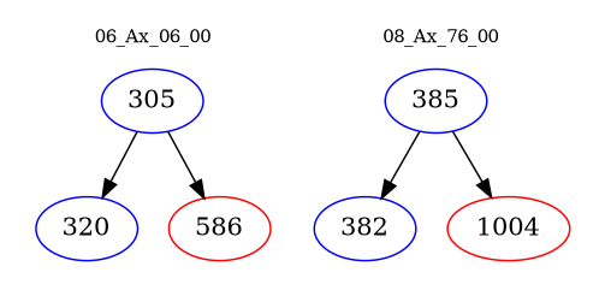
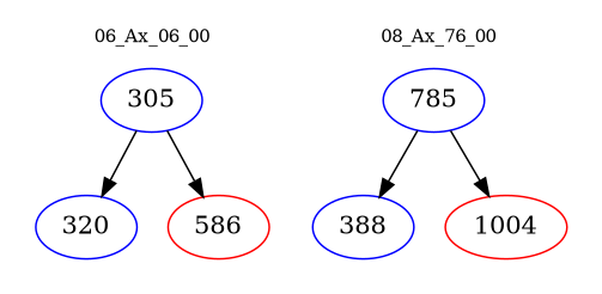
  digraph {
    node [color=blue]
    edge [color=black]
    n1 [label=305]
    n2 [label=320]
    n3 [color=red label=586]
-   n4 [label=385]
-   n5 [label=382]
+   n4 [label=785]
+   n5 [label=388]
    n6 [color=red label=1004]
    subgraph cluster_1 {
      color=white
      fontsize=10
      label="06_Ax_06_00"
      n1
      n2
      n3
    }
    subgraph cluster_2 {
      color=white
      fontsize=10
      label="08_Ax_76_00"
      n4
      n5
      n6
    }
    n1 -> n2
    n1 -> n3
    n4 -> n5
    n4 -> n6
  }
